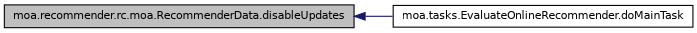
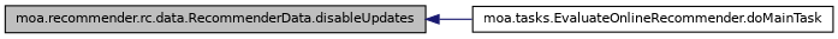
  digraph {
    rankdir=LR
    node [color=black fontname=Helvetica fontsize=10 shape=record style=filled]
-   n1 [fillcolor=grey75 fontcolor=black height=0.2 label="moa.recommender.rc.moa.RecommenderData.disableUpdates" width=0.4]
+   n1 [fillcolor=grey75 fontcolor=black height=0.2 label="moa.recommender.rc.data.RecommenderData.disableUpdates" width=0.4]
    n2 [fillcolor=white height=0.2 label="moa.tasks.EvaluateOnlineRecommender.doMainTask" width=0.4]
    n1 -> n2 [color=midnightblue dir=back fontname=Helvetica fontsize=10 labelfontname=Helvetica labelfontsize=10 style=solid]
  }
